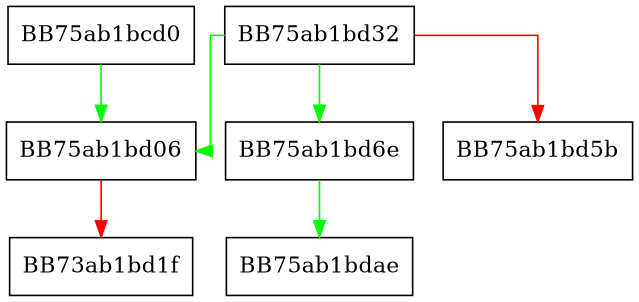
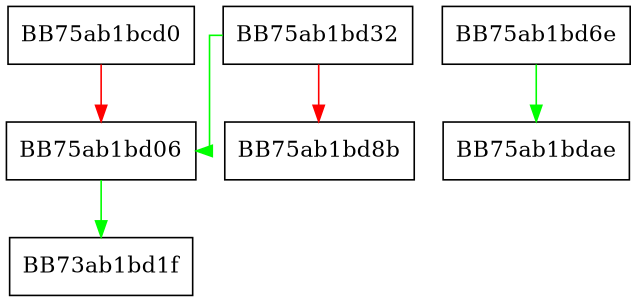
  digraph {
    splines=ortho
    node [shape=box]
    edge [color=green]
    BB75ab1bcd0
    BB75ab1bd06
    n3 [label=BB73ab1bd1f]
    BB75ab1bd32
    BB75ab1bd6e
-   BB75ab1bd5b
+   BB75ab1bd5b [label=BB75ab1bd8b]
    BB75ab1bdae
-   BB75ab1bcd0 -> BB75ab1bd06
-   BB75ab1bd06 -> n3 [color=red]
+   BB75ab1bcd0 -> BB75ab1bd06 [color=red]
+   BB75ab1bd06 -> n3
    BB75ab1bd32 -> BB75ab1bd06
-   BB75ab1bd32 -> BB75ab1bd6e
    BB75ab1bd32 -> BB75ab1bd5b [color=red]
    BB75ab1bd6e -> BB75ab1bdae
  }
